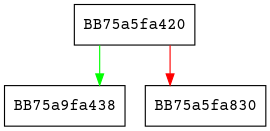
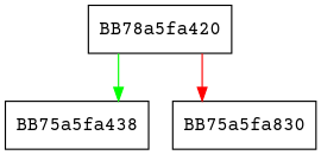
  digraph {
    fontname="Courier Prime"
    splines=ortho
    node [fontname="Courier Prime" shape=box]
    edge [fontname="Courier Prime"]
-   BB75a5fa420
-   BB75a5fa438 [label=BB75a9fa438]
+   BB75a5fa420 [label=BB78a5fa420]
+   BB75a5fa438
    n3 [label=BB75a5fa830]
    BB75a5fa420 -> BB75a5fa438 [color=green]
    BB75a5fa420 -> n3 [color=red]
  }
